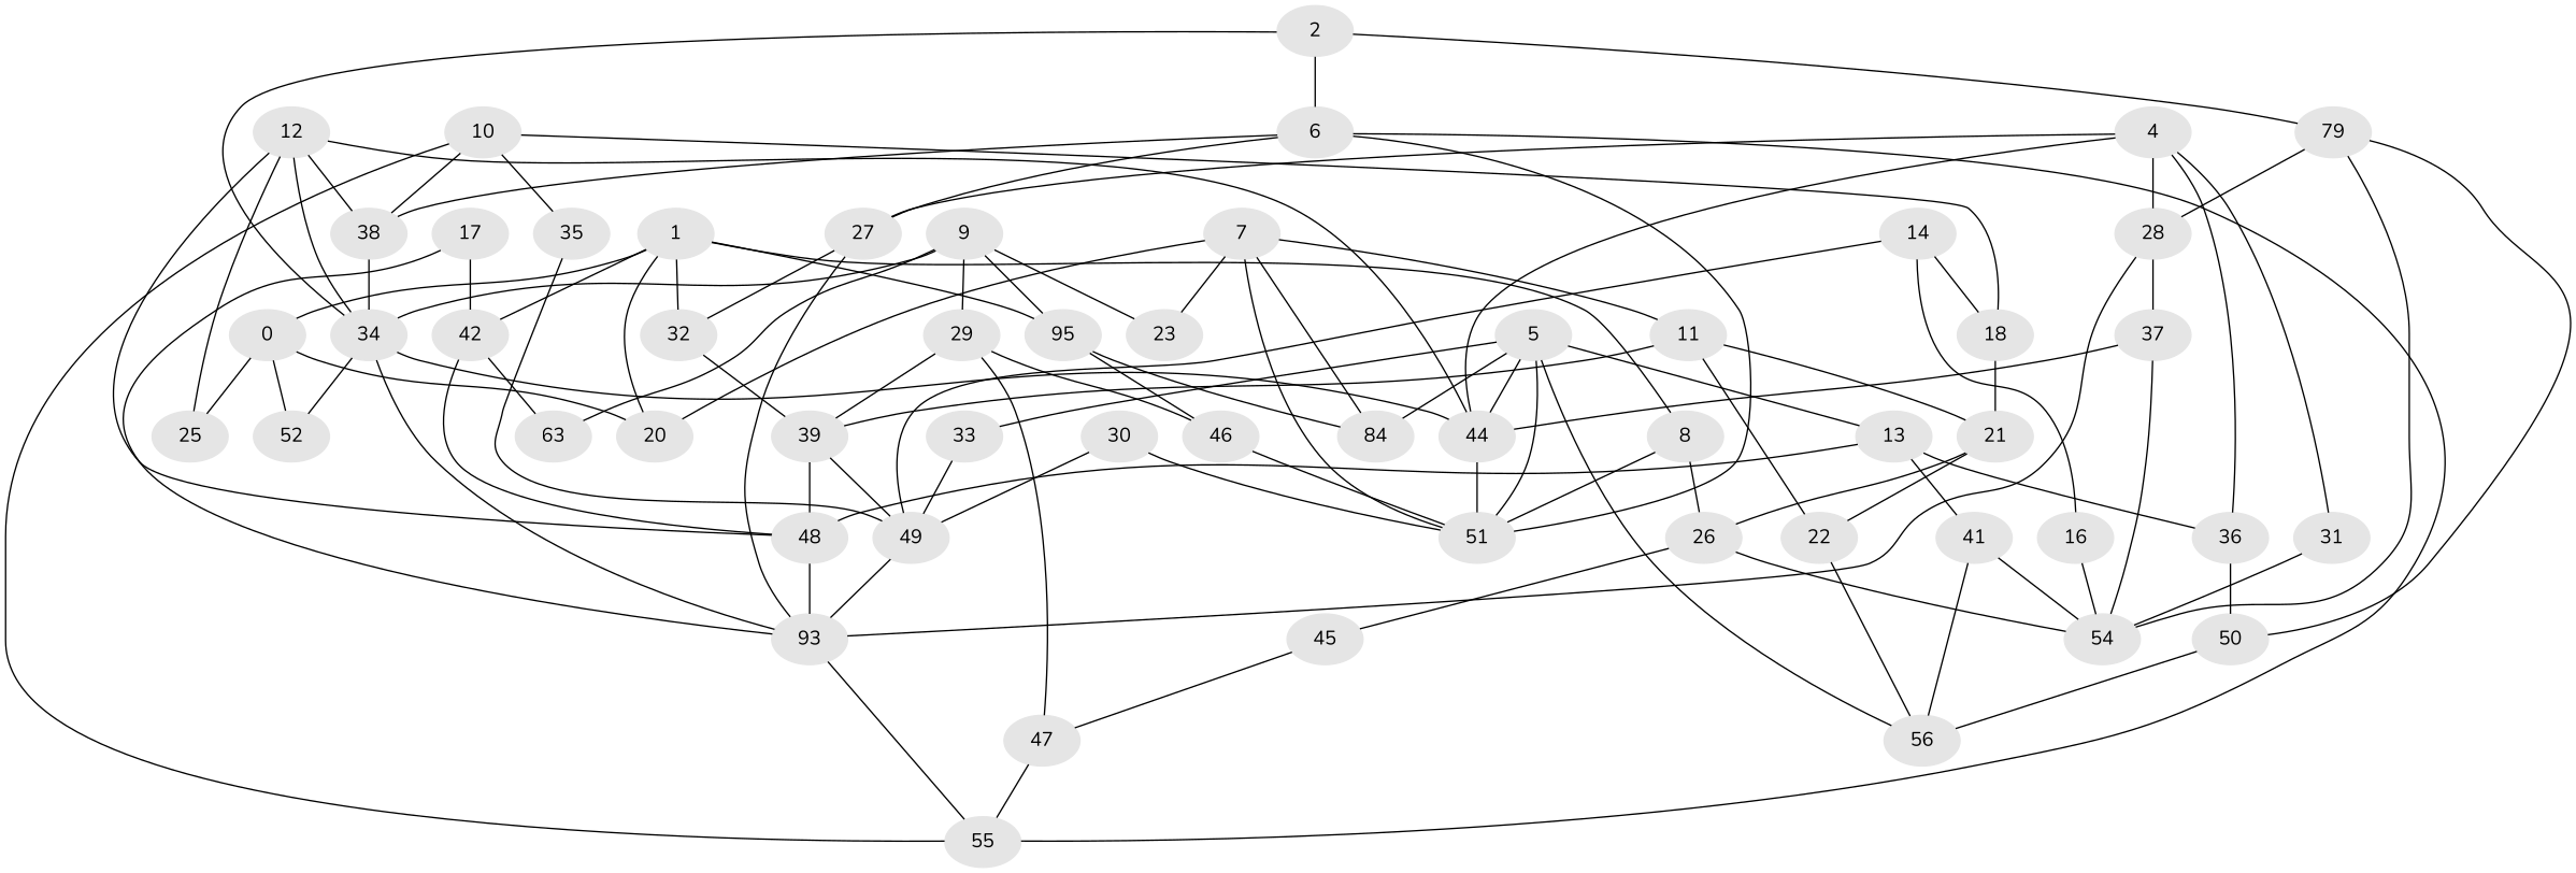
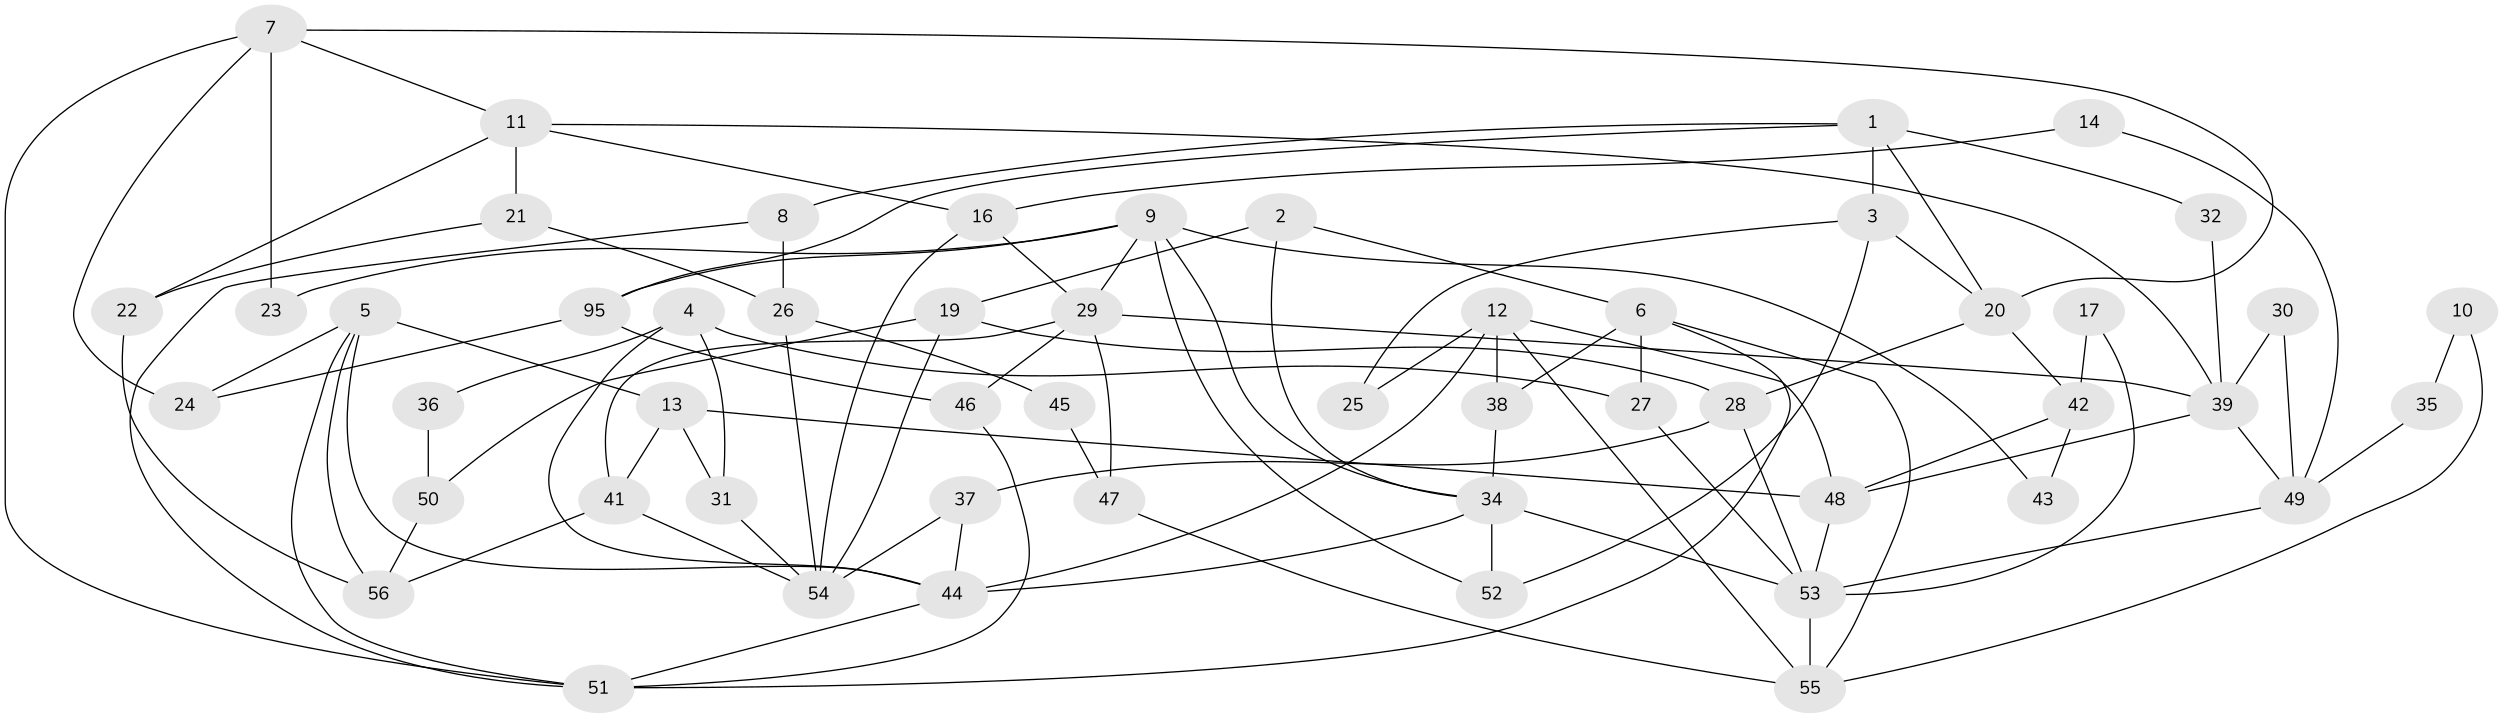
  graph {
    fontname=Nunito
    node [color=gray90 fontname=Nunito style=filled]
    edge [fontname=Nunito]
    1
-   3 [label=0]
+   3
    8
    n4 [label=95]
    20
    32
    42
    25
    52
    51
    26
-   24 [label=84]
+   24
    46
    28
    39
-   43 [label=63]
+   43
    48
    2
    6
-   19 [label=79]
+   19
    34
    27
    38
    55
    54
    50
    44
-   53 [label=93]
+   53
    4
    31
    36
    5
    13
-   33
    56
    41
    49
    7
    11
    23
    16
    21
    22
    45
    9
    29
    47
    10
-   18
    35
    12
    14
    17
    37
    30
    1 -- 3
    1 -- 8
    1 -- n4
    1 -- 20
    1 -- 32
-   1 -- 42
+   20 -- 42
    3 -- 20
    3 -- 25
    3 -- 52
    8 -- 51
    8 -- 26
    n4 -- 24
    n4 -- 46
-   4 -- 28
+   20 -- 28
    32 -- 39
    42 -- 43
    42 -- 48
    26 -- 54
    26 -- 45
    46 -- 51
    28 -- 53
    28 -- 37
    39 -- 48
    39 -- 49
    48 -- 53
    2 -- 6
    2 -- 19
    2 -- 34
    6 -- 51
    6 -- 27
    6 -- 38
    6 -- 55
    19 -- 28
    19 -- 54
    19 -- 50
    34 -- 52
    34 -- 44
    34 -- 53
-   27 -- 32
    27 -- 53
    38 -- 34
    50 -- 56
    44 -- 51
    53 -- 55
    4 -- 27
    4 -- 44
    4 -- 31
    4 -- 36
    31 -- 54
    36 -- 50
    5 -- 51
    5 -- 24
    5 -- 44
    5 -- 13
-   5 -- 33
    5 -- 56
    13 -- 48
-   13 -- 36
+   13 -- 31
    13 -- 41
-   33 -- 49
    41 -- 54
    41 -- 56
    49 -- 53
    7 -- 20
    7 -- 51
    7 -- 24
    7 -- 11
    7 -- 23
    11 -- 39
+   11 -- 16
    11 -- 21
    11 -- 22
    16 -- 54
+   16 -- 29
    21 -- 26
    21 -- 22
    22 -- 56
    45 -- 47
    9 -- n4
+   9 -- 52
    9 -- 43
    9 -- 34
    9 -- 23
    9 -- 29
    29 -- 46
    29 -- 39
+   29 -- 41
    29 -- 47
    47 -- 55
-   10 -- 38
    10 -- 55
-   10 -- 18
    10 -- 35
-   18 -- 21
    35 -- 49
    12 -- 25
    12 -- 48
    12 -- 38
-   12 -- 34
+   12 -- 55
    12 -- 44
    14 -- 49
    14 -- 16
-   14 -- 18
    17 -- 42
    17 -- 53
    37 -- 54
    37 -- 44
-   30 -- 51
+   30 -- 39
    30 -- 49
  }
